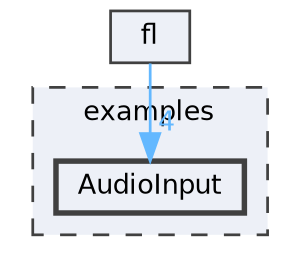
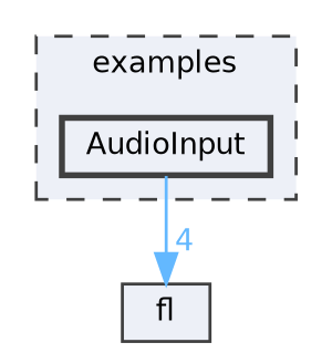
  digraph {
    compound=true
    node [color=grey25 fillcolor="#edf0f7" fontname=Helvetica fontsize=10 shape=box]
    n1 [height=0.2 label=AudioInput style="filled,bold" width=0.4]
    n2 [height=0.2 label=fl style=filled width=0.4]
    subgraph cluster_1 {
      bgcolor="#edf0f7"
      fontname=Helvetica
      fontsize=10
      label=examples
      pencolor=grey25
      style="filled,dashed"
      n1
    }
-   n2 -> n1 [color=steelblue1 fontcolor=steelblue1 fontname=Helvetica fontsize=10 headlabel=4 labeldistance=1.5 labelfontname=Helvetica labelfontsize=10]
+   n1 -> n2 [color=steelblue1 fontcolor=steelblue1 fontname=Helvetica fontsize=10 headlabel=4 labeldistance=1.5 labelfontname=Helvetica labelfontsize=10]
  }
